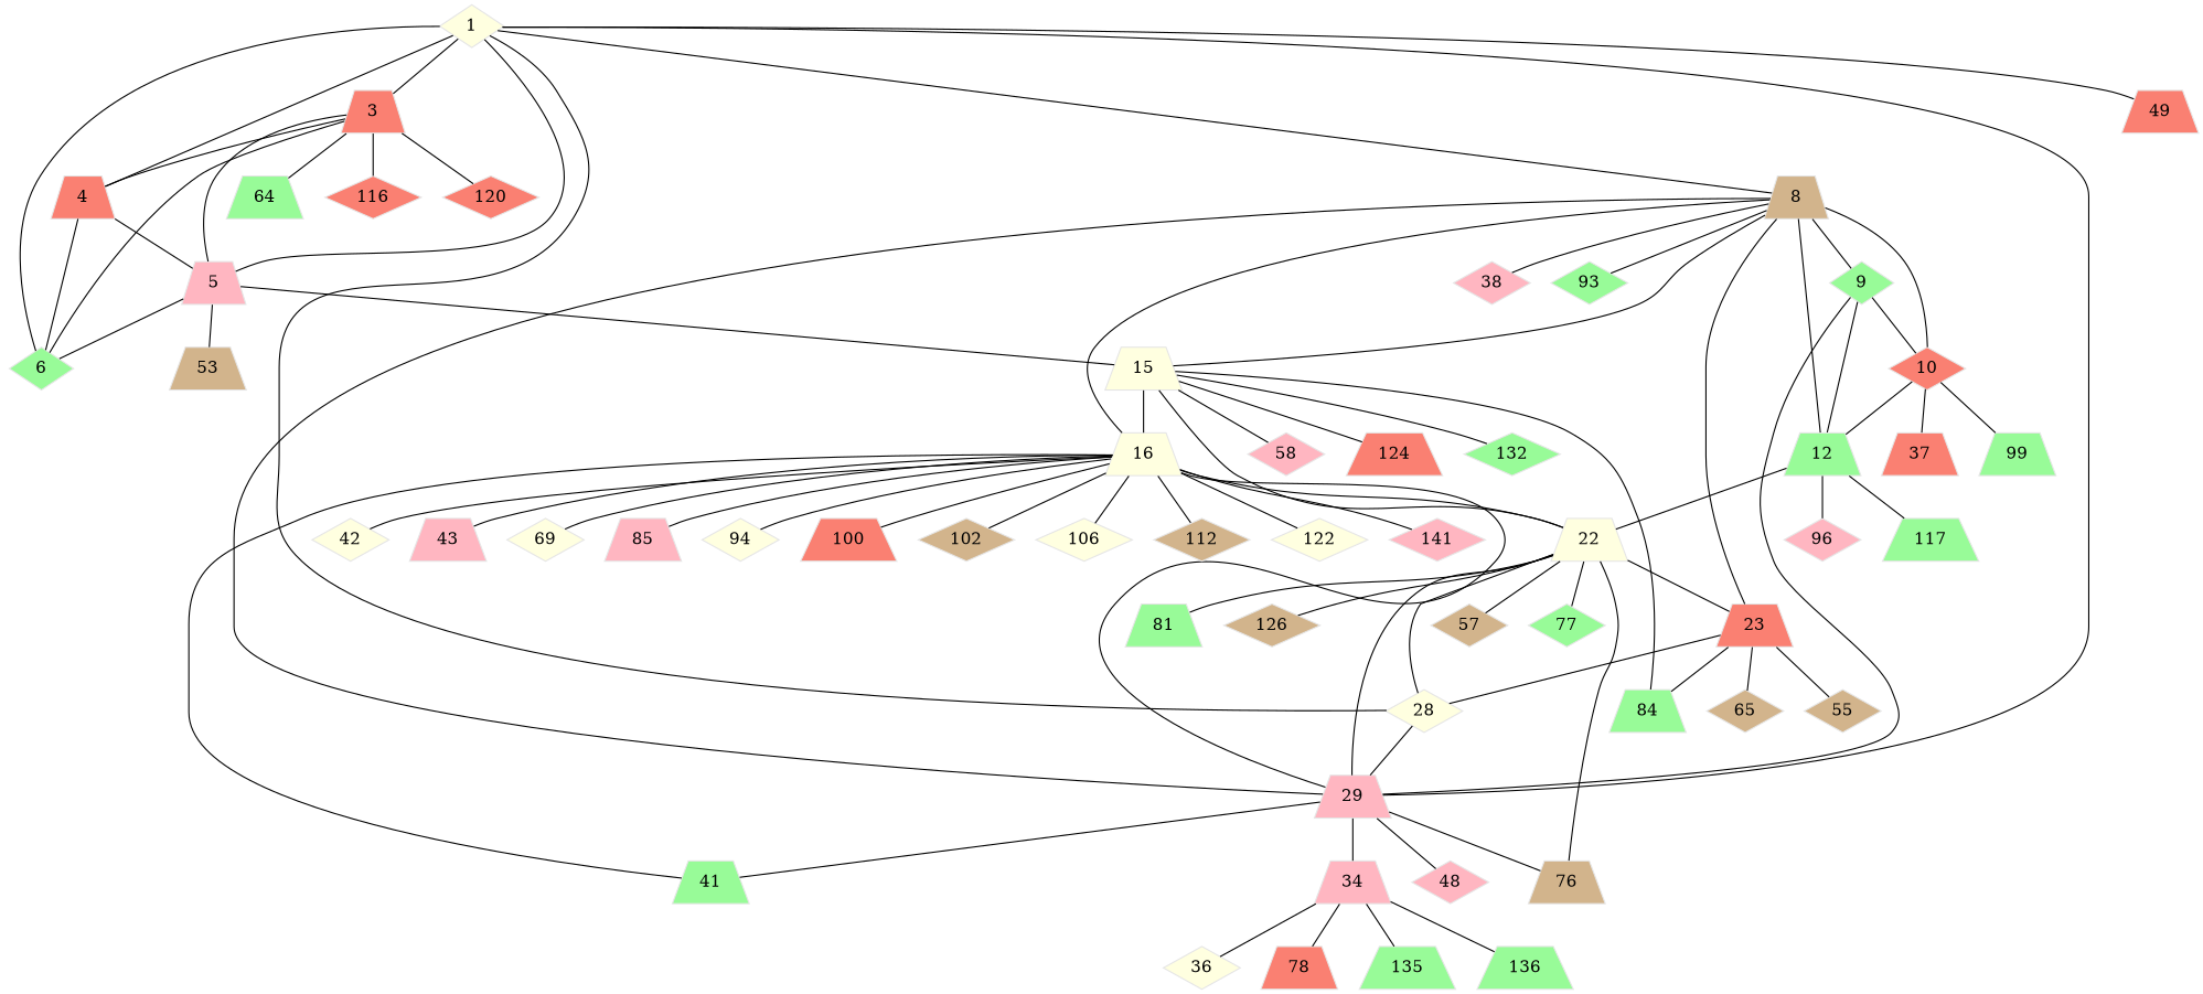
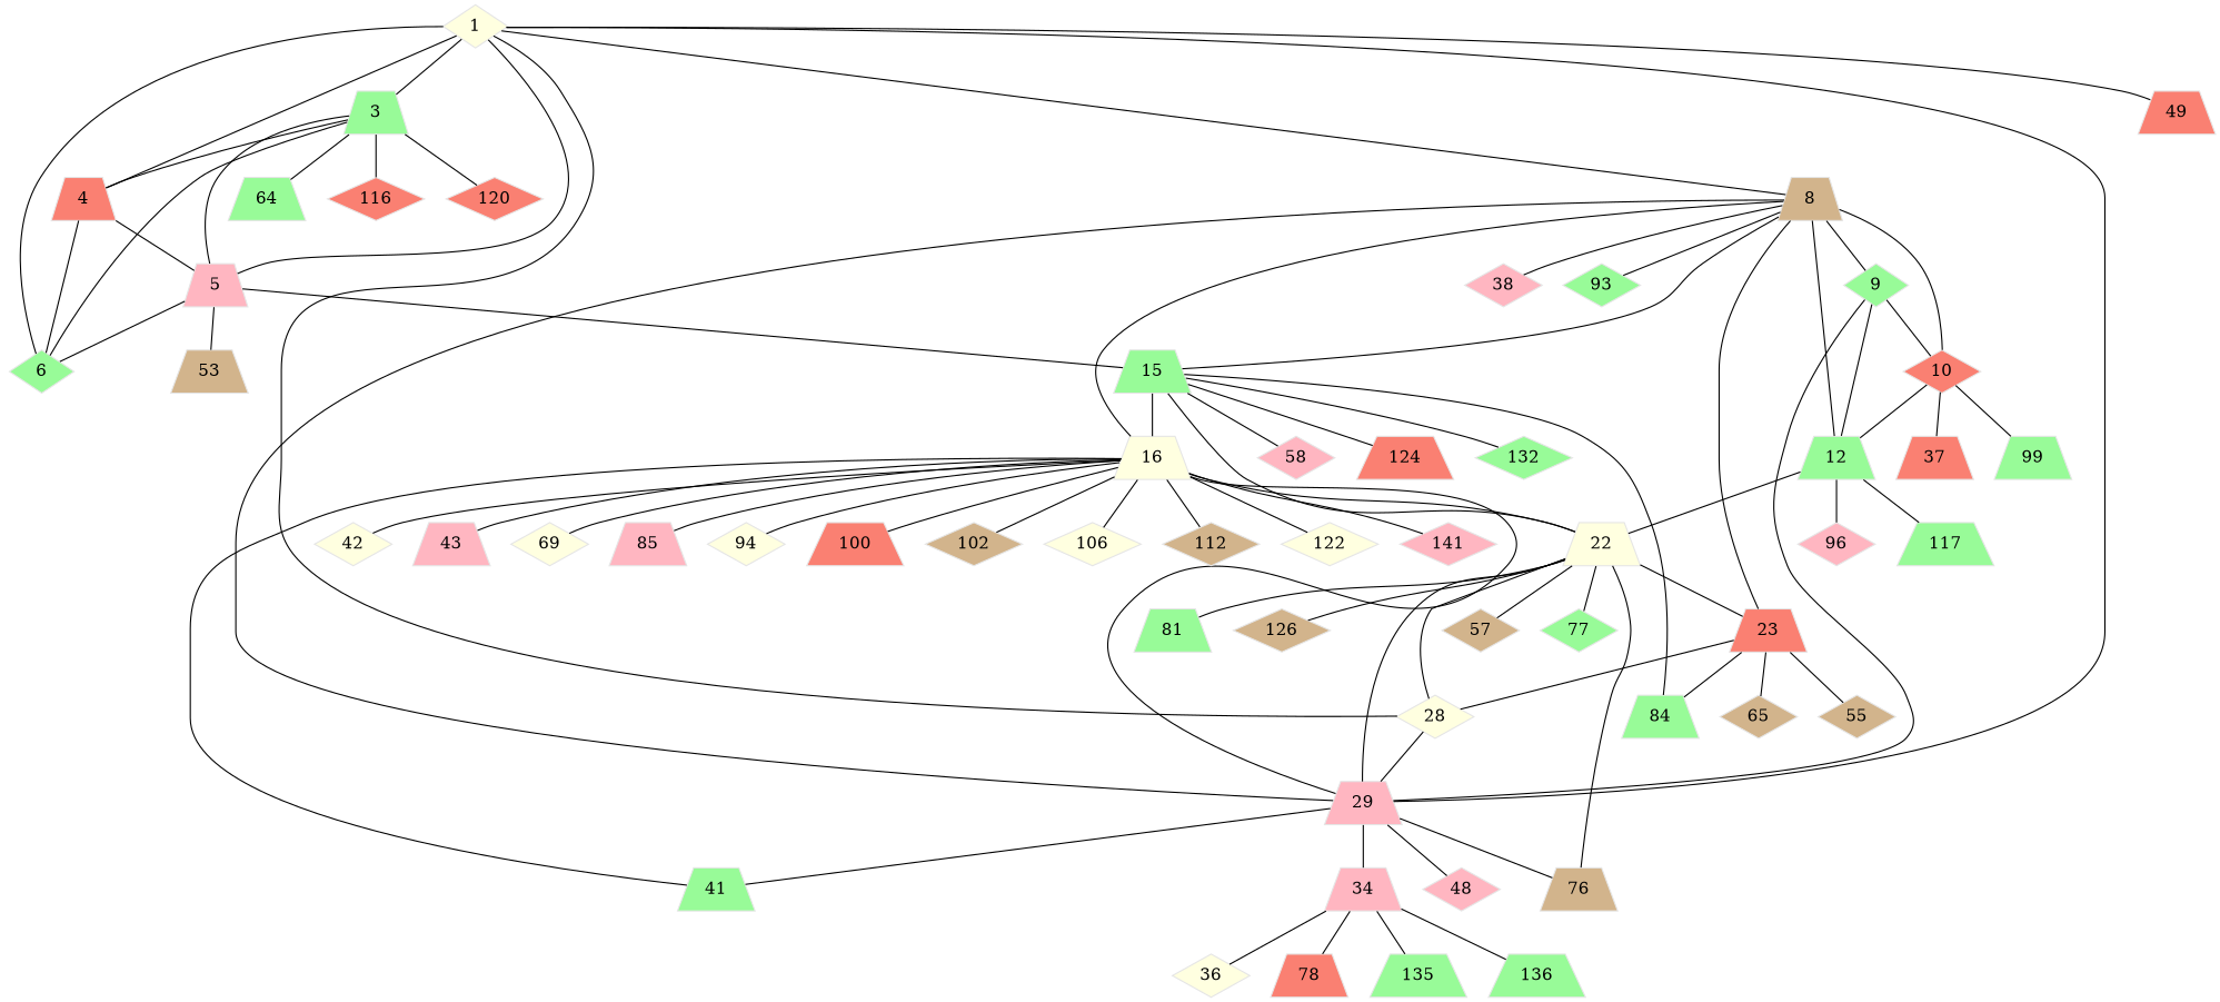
  graph {
    node [color=gray90 fillcolor=palegreen shape=trapezium style=filled]
    1 [fillcolor=lightyellow shape=diamond super="+2+59+7+80+121"]
-   3 [fillcolor=salmon]
+   3
    4 [fillcolor=salmon]
    5 [fillcolor=lightpink super="+50"]
    6 [shape=diamond super="+86+114+103"]
    8 [fillcolor=tan super="+14+131+119+11+46"]
    28 [fillcolor=lightyellow shape=diamond super="+61+127"]
    29 [fillcolor=lightpink super="+35+66+30+129+138+140+31"]
    49 [fillcolor=salmon super="+88+92"]
    64
    116 [fillcolor=salmon shape=diamond]
    120 [fillcolor=salmon shape=diamond]
-   15 [fillcolor=lightyellow super="+18+111"]
+   15 [super="+18+111"]
    53 [fillcolor=tan]
    9 [shape=diamond super="+83+104+62+91"]
    10 [fillcolor=salmon shape=diamond]
    12 [super="+52"]
    16 [fillcolor=lightyellow super="+40+67+19+74+101+139+105+17"]
    23 [fillcolor=salmon super="+72+87"]
    38 [fillcolor=lightpink shape=diamond]
    93 [shape=diamond]
    41
    76 [fillcolor=tan]
    34 [fillcolor=lightpink]
    48 [fillcolor=lightpink shape=diamond]
    22 [fillcolor=lightyellow super="+128+109+27+24+25"]
    58 [fillcolor=lightpink shape=diamond]
    84
    124 [fillcolor=salmon]
    132 [shape=diamond]
    37 [fillcolor=salmon super="+82"]
    99
    96 [fillcolor=lightpink shape=diamond]
    117
    42 [fillcolor=lightyellow shape=diamond]
    43 [fillcolor=lightpink]
    69 [fillcolor=lightyellow shape=diamond]
    85 [fillcolor=lightpink]
    94 [fillcolor=lightyellow shape=diamond]
    100 [fillcolor=salmon super="+144"]
    102 [fillcolor=tan shape=diamond]
    106 [fillcolor=lightyellow shape=diamond]
    112 [fillcolor=tan shape=diamond]
    122 [fillcolor=lightyellow shape=diamond]
    141 [fillcolor=lightpink shape=diamond]
    55 [fillcolor=tan shape=diamond]
    65 [fillcolor=tan shape=diamond]
    57 [fillcolor=tan shape=diamond super="+123"]
    77 [shape=diamond]
    81
    126 [fillcolor=tan shape=diamond]
    36 [fillcolor=lightyellow shape=diamond]
    78 [fillcolor=salmon]
    135
    136
    1 -- 3 [weight=3]
    1 -- 4 [weight=3]
    1 -- 5 [weight=3]
    1 -- 6 [weight=3]
    1 -- 8 [weight=2]
    1 -- 28
    1 -- 29 [weight=2]
    1 -- 49
    3 -- 4
    3 -- 5
    3 -- 6
    3 -- 64
    3 -- 116
    3 -- 120
    4 -- 5
    4 -- 6
    5 -- 6
    5 -- 15
    5 -- 53
    8 -- 29
    8 -- 15
    8 -- 9 [weight=4]
    8 -- 10 [weight=4]
    8 -- 12 [weight=4]
    8 -- 16
    8 -- 23
    8 -- 38
    8 -- 93
    28 -- 29
    29 -- 41
    29 -- 76
    29 -- 34 [weight=6]
    29 -- 48
    15 -- 16 [weight=10]
    15 -- 22
    15 -- 58
    15 -- 84
    15 -- 124
    15 -- 132
    9 -- 29
    9 -- 10
    9 -- 12
    10 -- 12
    10 -- 37
    10 -- 99
    12 -- 22
    12 -- 96
    12 -- 117
    16 -- 29 [weight=2]
    16 -- 41
    16 -- 22
    16 -- 42
    16 -- 43
    16 -- 69
    16 -- 85
    16 -- 94
    16 -- 100
    16 -- 102
    16 -- 106
    16 -- 112
    16 -- 122
    16 -- 141
    23 -- 28
    23 -- 84
    23 -- 55
    23 -- 65
    34 -- 36
    34 -- 78
    34 -- 135
    34 -- 136
    22 -- 28 [weight=5]
    22 -- 29 [weight=2]
    22 -- 23 [weight=5]
    22 -- 76
    22 -- 57
    22 -- 77
    22 -- 81
    22 -- 126
  }
